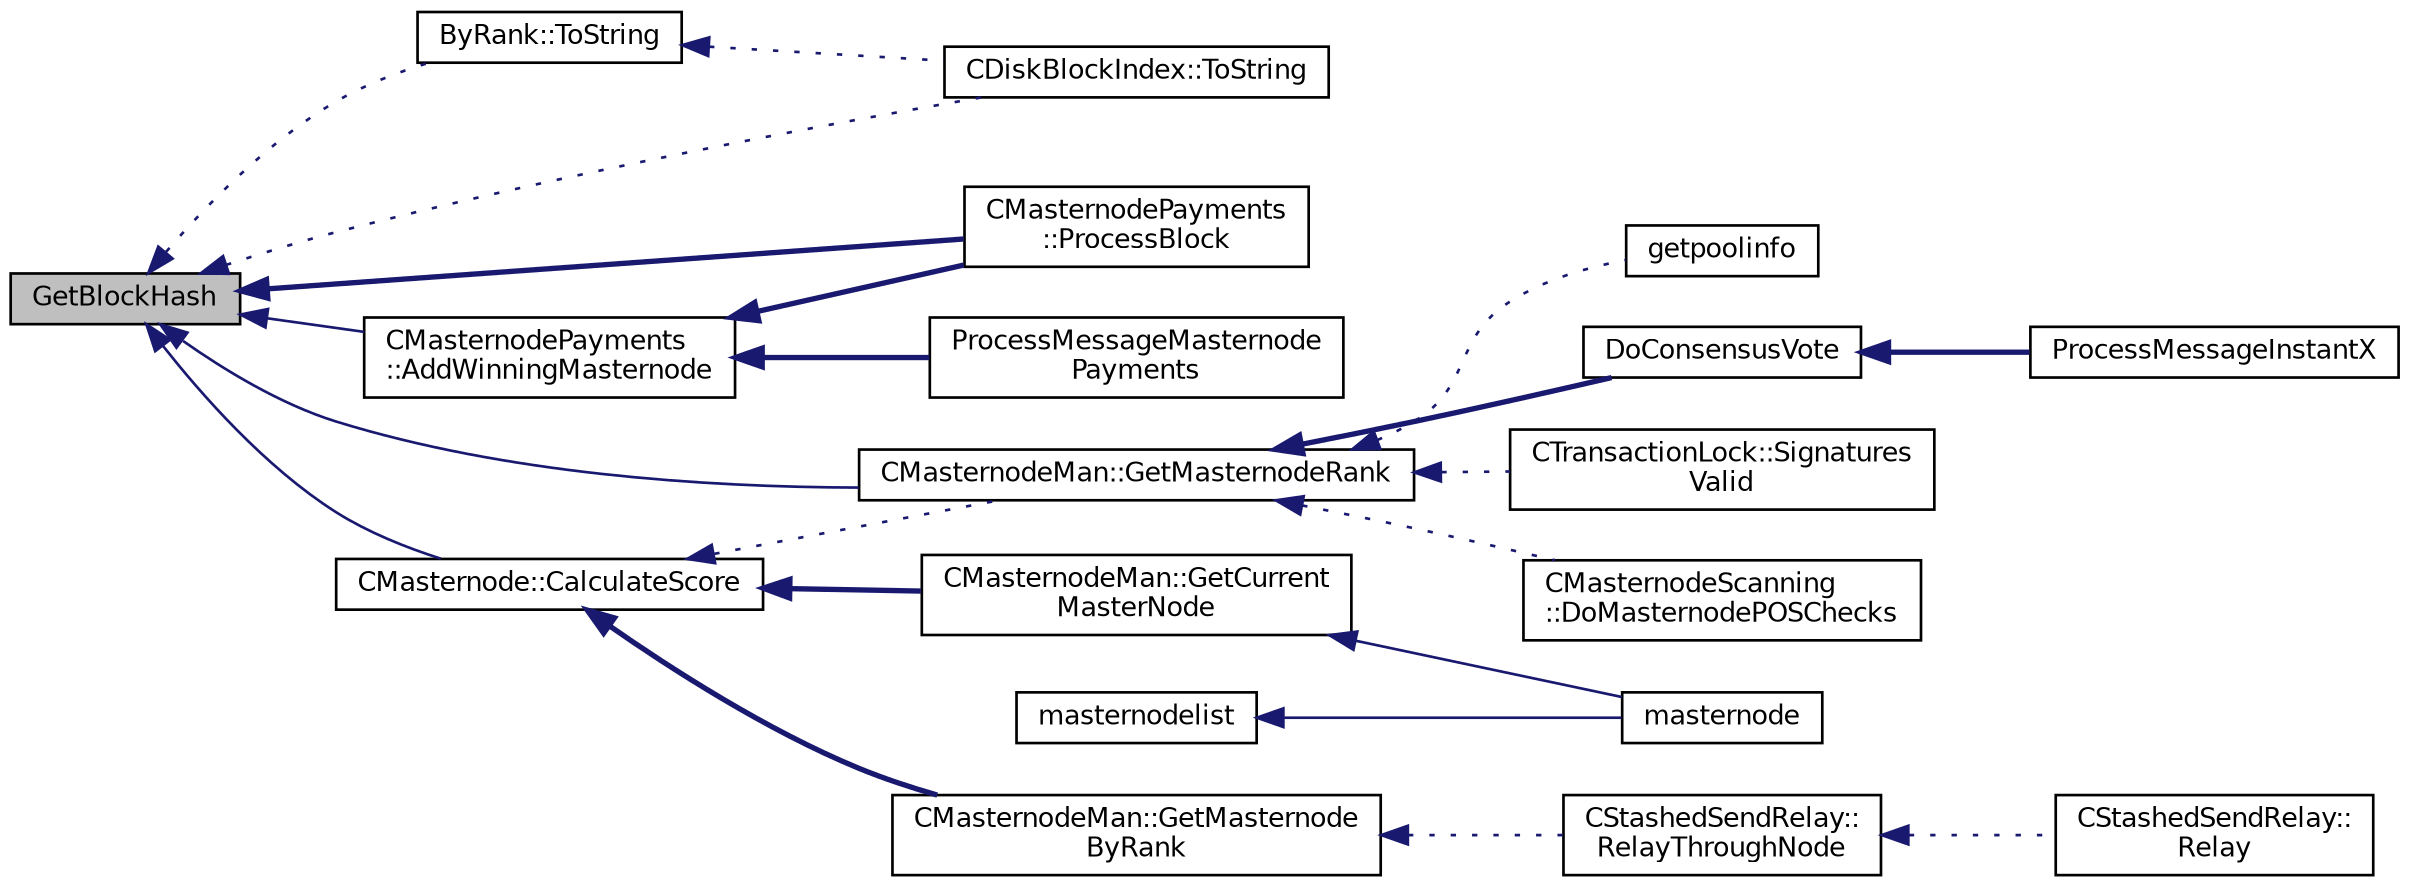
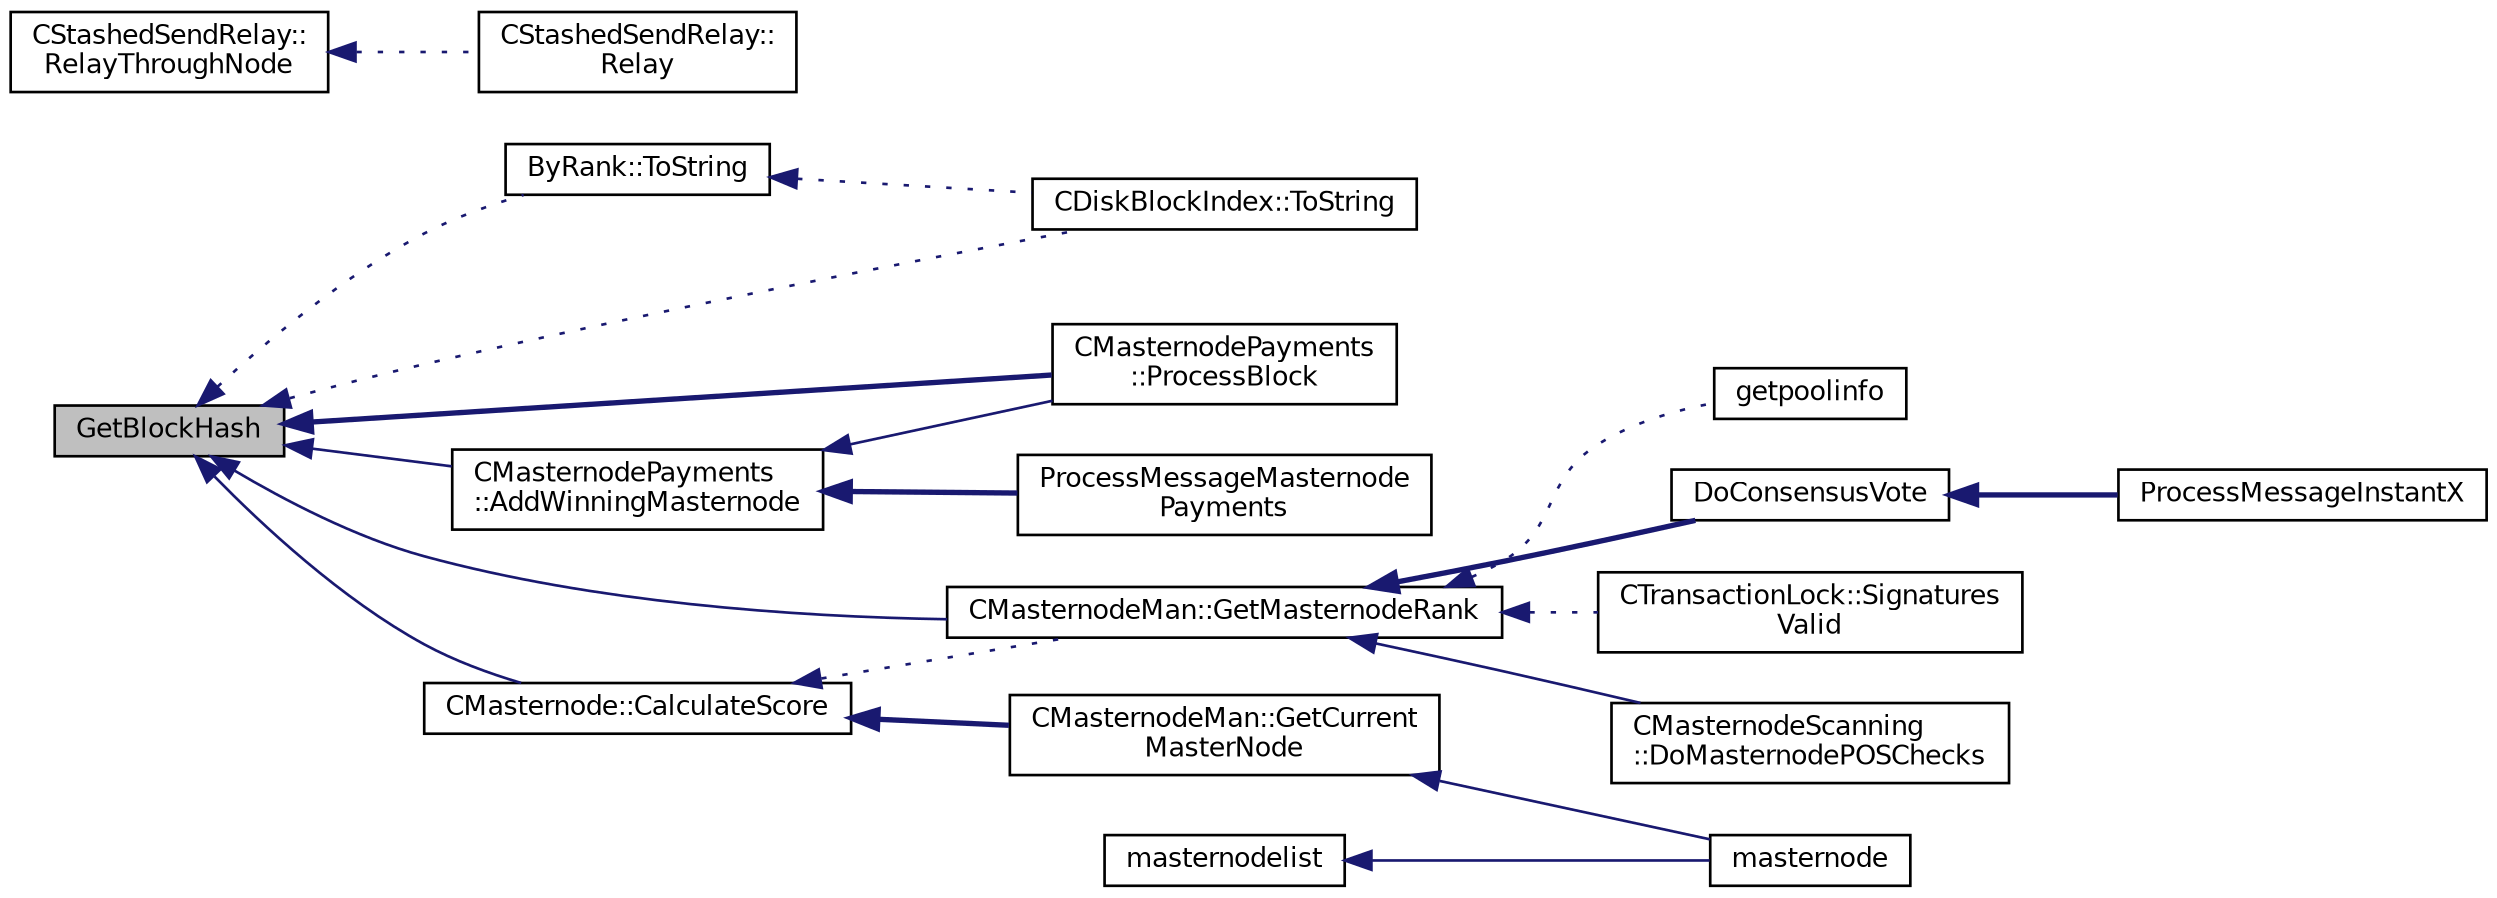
  digraph {
    rankdir=LR
    node [color=black fillcolor=white fontname=Helvetica fontsize=10 shape=record style=filled]
    edge [color=midnightblue dir=back fontname=Helvetica fontsize=10 labelfontname=Helvetica labelfontsize=10 style=dotted]
    n1 [fillcolor=grey75 fontcolor=black height=0.2 label=GetBlockHash width=0.4]
    n2 [height=0.2 label="ByRank::ToString" width=0.4]
    n3 [height=0.2 label="CDiskBlockIndex::ToString" width=0.4]
    n4 [height=0.2 label="CMasternodePayments\l::AddWinningMasternode" width=0.4]
    n5 [height=0.2 label="CMasternodePayments\l::ProcessBlock" width=0.4]
    n6 [height=0.2 label="CMasternode::CalculateScore" width=0.4]
    n7 [height=0.2 label="CMasternodeMan::GetMasternodeRank" width=0.4]
    n8 [height=0.2 label="ProcessMessageMasternode\lPayments" width=0.4]
    n9 [height=0.2 label="CMasternodeMan::GetCurrent\lMasterNode" width=0.4]
-   n10 [height=0.2 label="CMasternodeMan::GetMasternode\lByRank" width=0.4]
    n11 [height=0.2 label=getpoolinfo width=0.4]
    n12 [height=0.2 label=DoConsensusVote width=0.4]
    n13 [height=0.2 label="CTransactionLock::Signatures\lValid" width=0.4]
    n14 [height=0.2 label="CMasternodeScanning\l::DoMasternodePOSChecks" width=0.4]
    n15 [height=0.2 label=masternode width=0.4]
    n16 [height=0.2 label="CStashedSendRelay::\lRelayThroughNode" width=0.4]
    n17 [height=0.2 label=ProcessMessageInstantX width=0.4]
    n18 [height=0.2 label=masternodelist width=0.4]
    n19 [height=0.2 label="CStashedSendRelay::\lRelay" width=0.4]
    n1 -> n2
    n1 -> n3
    n1 -> n4 [style=solid]
    n1 -> n5 [style=bold]
    n1 -> n6 [style=solid]
    n1 -> n7 [style=solid]
    n2 -> n3
-   n4 -> n5 [style=bold]
+   n4 -> n5 [style=solid]
    n4 -> n8 [style=bold]
    n6 -> n7
    n6 -> n9 [style=bold]
-   n6 -> n10 [style=bold]
    n7 -> n11
    n7 -> n12 [style=bold]
    n7 -> n13
-   n7 -> n14
+   n7 -> n14 [style=solid]
    n9 -> n15 [style=solid]
-   n10 -> n16
    n12 -> n17 [style=bold]
    n16 -> n19
    n18 -> n15 [style=solid]
  }
